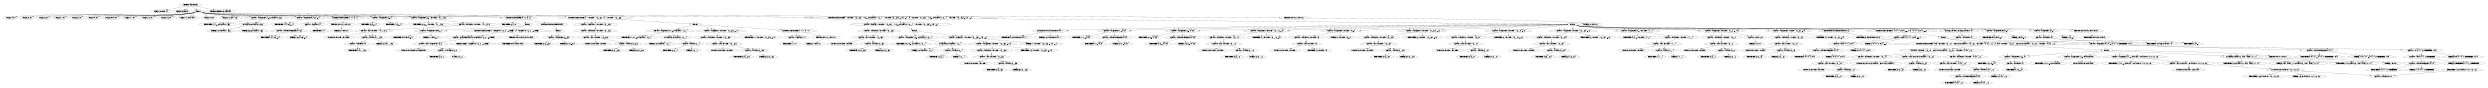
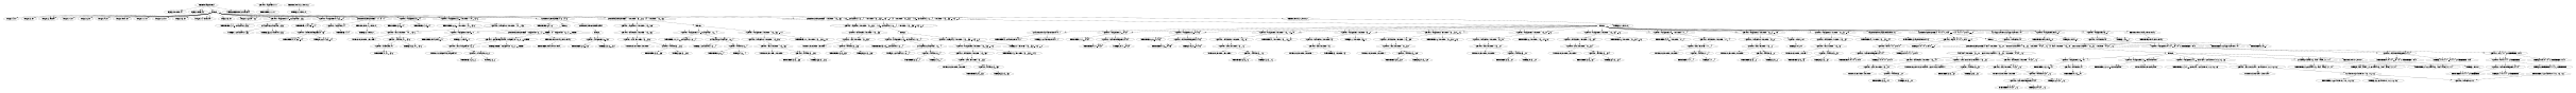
  digraph {
    n1 [label="(METHOD,tftp_connect)"]
    n2 [label="(PARAM,_DWORD *a1)"]
    n3 [label="(PARAM,_BYTE *a2)"]
    n4 [label="(BLOCK,,)"]
    n5 [label="(METHOD_RETURN,int __fastcall)"]
    n6 [label="(LOCAL,v4: int)"]
    n7 [label="(LOCAL,v5: int)"]
-   n8 [label="(LOCAL,v6: int)"]
+   n8 [label="(LOCAL,v6: fastcall)"]
    n9 [label="(LOCAL,v7: int)"]
    n10 [label="(LOCAL,v8: int)"]
    n11 [label="(LOCAL,v9: int)"]
    n12 [label="(LOCAL,result: int)"]
    n13 [label="(LOCAL,v11: int)"]
    n14 [label="(LOCAL,v12: int *)"]
    n15 [label="(LOCAL,v13: int)"]
    n16 [label="(LOCAL,v14: const char *)"]
    n17 [label="(LOCAL,v15: int)"]
    n18 [label="(LOCAL,v16: char [ 128 ])"]
    n19 [label="(<operator>.assignment,v4 = Curl_ccalloc(1, 336))"]
    n20 [label="(<operator>.assignment,a1[188] = v4)"]
    n21 [label="(CONTROL_STRUCTURE,if ( !v4 ),if ( !v4 ))"]
    n22 [label="(<operator>.assignment,v5 = v4)"]
    n23 [label="(<operator>.assignment,v6 = *(_DWORD *)(*a1 + 1576))"]
    n24 [label="(CONTROL_STRUCTURE,if ( v6 ),if ( v6 ))"]
    n25 [label="(CONTROL_STRUCTURE,if ( !*(_DWORD *)(v5 + 328) ),if ( !*(_DWORD *)(v5 + 328) ))"]
    n26 [label="(CONTROL_STRUCTURE,if ( *(_DWORD *)(v5 + 332) || (v15 = Curl_ccalloc(1, v6 + 4), (*(_DWORD *)(v5 + 332) = v15) != 0) ),if ( *(_DWORD *)(v5 + 332) || (v15 = Curl_ccalloc(1, v6 + 4), (*(_DWORD *)(v5 + 332) = v15) != 0) ))"]
    n27 [label="(RETURN,return 27;,return 27;)"]
    n28 [label="(IDENTIFIER,v4,v4 = Curl_ccalloc(1, 336))"]
    n29 [label="(Curl_ccalloc,Curl_ccalloc(1, 336))"]
    n30 [label="(IDENTIFIER,v4,a1[188] = v4)"]
    n31 [label="(<operator>.logicalNot,!v4)"]
    n32 [label="(RETURN,return 27;,return 27;)"]
    n33 [label="(IDENTIFIER,v5,v5 = v4)"]
    n34 [label="(IDENTIFIER,v4,v5 = v4)"]
    n35 [label="(IDENTIFIER,v6,v6 = *(_DWORD *)(*a1 + 1576))"]
    n36 [label="(<operator>.indirection,*(_DWORD *)(*a1 + 1576))"]
    n37 [label="(IDENTIFIER,v6,if ( v6 ))"]
    n38 [label="(BLOCK,,)"]
    n39 [label="(CONTROL_STRUCTURE,else,else)"]
    n40 [label="(<operator>.logicalNot,!*(_DWORD *)(v5 + 328))"]
    n41 [label="(BLOCK,,)"]
    n42 [label="(<operator>.logicalOr,*(_DWORD *)(v5 + 332) || (v15 = Curl_ccalloc(1, v6 + 4), (*(_DWORD *)(v5 + 332) = v15) != 0))"]
    n43 [label="(BLOCK,,)"]
    n44 [label="(LITERAL,27,return 27;)"]
    n45 [label="(LITERAL,1,Curl_ccalloc(1, 336))"]
    n46 [label="(LITERAL,336,Curl_ccalloc(1, 336))"]
    n47 [label="(<operator>.indirectIndexAccess,a1[188])"]
    n48 [label="(IDENTIFIER,a1,a1[188] = v4)"]
    n49 [label="(LITERAL,188,a1[188] = v4)"]
    n50 [label="(IDENTIFIER,v4,!v4)"]
    n51 [label="(LITERAL,27,return 27;)"]
    n52 [label="(<operator>.cast,(_DWORD *)(*a1 + 1576))"]
    n53 [label="(UNKNOWN,_DWORD *,_DWORD *)"]
    n54 [label="(<operator>.addition,*a1 + 1576)"]
    n55 [label="(<operator>.indirection,*a1)"]
    n56 [label="(LITERAL,1576,*a1 + 1576)"]
    n57 [label="(IDENTIFIER,a1,*a1 + 1576)"]
    n58 [label="(<operator>.assignment,result = 71)"]
    n59 [label="(CONTROL_STRUCTURE,if ( (unsigned int)(v6 - 8) >= 0xFFB1 ),if ( (unsigned int)(v6 - 8) >= 0xFFB1 ))"]
    n60 [label="(BLOCK,,)"]
    n61 [label="(IDENTIFIER,result,result = 71)"]
    n62 [label="(LITERAL,71,result = 71)"]
    n63 [label="(<operator>.greaterEqualsThan,(unsigned int)(v6 - 8) >= 0xFFB1)"]
    n64 [label="(RETURN,return result;,return result;)"]
    n65 [label="(<operator>.cast,(unsigned int)(v6 - 8))"]
    n66 [label="(LITERAL,0xFFB1,(unsigned int)(v6 - 8) >= 0xFFB1)"]
    n67 [label="(IDENTIFIER,result,return result;)"]
    n68 [label="(UNKNOWN,unsigned int,unsigned int)"]
    n69 [label="(<operator>.subtraction,v6 - 8)"]
    n70 [label="(IDENTIFIER,v6,v6 - 8)"]
    n71 [label="(DWORD,8,v6 - 8)"]
    n72 [label="(<operator>.assignment,v6 = 512)"]
    n73 [label="(IDENTIFIER,v6,v6 = 512)"]
    n74 [label="(LITERAL,512,v6 = 512)"]
    n75 [label="(<operator>.indirection,*(_DWORD *)(v5 + 328))"]
    n76 [label="(<operator>.assignment,v11 = Curl_ccalloc(1, v6 + 4))"]
    n77 [label="(<operator>.assignment,*(_DWORD *)(v5 + 328) = v11)"]
-   n78 [label="(CONTROL_STRUCTURE,if ( !v11 ),if ( !v11 ))"]
    n79 [label="(<operator>.cast,(_DWORD *)(v5 + 328))"]
    n80 [label="(UNKNOWN,_DWORD *,_DWORD *)"]
    n81 [label="(<operator>.addition,v5 + 328)"]
    n82 [label="(IDENTIFIER,v5,v5 + 328)"]
    n83 [label="(LITERAL,328,v5 + 328)"]
    n84 [label="(IDENTIFIER,v11,v11 = Curl_ccalloc(1, v6 + 4))"]
    n85 [label="(Curl_ccalloc,Curl_ccalloc(1, v6 + 4))"]
    n86 [label="(<operator>.indirection,*(_DWORD *)(v5 + 328))"]
    n87 [label="(IDENTIFIER,v11,*(_DWORD *)(v5 + 328) = v11)"]
    n88 [label="(<operator>.logicalNot,!v11)"]
    n89 [label="(RETURN,return 27;,return 27;)"]
    n90 [label="(LITERAL,1,Curl_ccalloc(1, v6 + 4))"]
    n91 [label="(<operator>.addition,v6 + 4)"]
    n92 [label="(IDENTIFIER,v6,v6 + 4)"]
    n93 [label="(LITERAL,4,v6 + 4)"]
    n94 [label="(<operator>.cast,(_DWORD *)(v5 + 328))"]
    n95 [label="(UNKNOWN,_DWORD *,_DWORD *)"]
    n96 [label="(<operator>.addition,v5 + 328)"]
    n97 [label="(IDENTIFIER,v5,v5 + 328)"]
    n98 [label="(LITERAL,328,v5 + 328)"]
    n99 [label="(IDENTIFIER,v11,!v11)"]
    n100 [label="(LITERAL,27,return 27;)"]
    n101 [label="(<operator>.indirection,*(_DWORD *)(v5 + 332))"]
    n102 [label="(BLOCK,,)"]
    n103 [label="(Curl_conncontrol,Curl_conncontrol(a1, 1))"]
    n104 [label="(<operator>.assignment,v7 = a1[20])"]
    n105 [label="(<operator>.assignment,v8 = a1[105])"]
    n106 [label="(<operator>.assignment,*(_DWORD *)(v5 + 16) = a1)"]
    n107 [label="(<operator>.assignment,*(_DWORD *)v5 = 0)"]
    n108 [label="(<operator>.assignment,*(_DWORD *)(v5 + 320) = v6)"]
    n109 [label="(<operator>.assignment,*(_DWORD *)(v5 + 20) = v8)"]
    n110 [label="(<operator>.assignment,*(_DWORD *)(v5 + 324) = v6)"]
    n111 [label="(<operator>.assignment,v9 = *(_DWORD *)(v7 + 4))"]
    n112 [label="(<operator>.assignment,*(_DWORD *)(v5 + 8) = -100)"]
    n113 [label="(<operator>.assignment,*(_WORD *)(v5 + 52) = v9)"]
    n114 [label="(tftp_set_timeouts,tftp_set_timeouts(v5))"]
    n115 [label="(CONTROL_STRUCTURE,if ( (a1[147] & 0x40) == 0 ),if ( (a1[147] & 0x40) == 0 ))"]
    n116 [label="(Curl_pgrsStartNow,Curl_pgrsStartNow(*a1))"]
    n117 [label="(<operator>.assignment,result = 0)"]
    n118 [label="(<operator>.assignment,*a2 = 1)"]
    n119 [label="(RETURN,return result;,return result;)"]
    n120 [label="(<operator>.cast,(_DWORD *)(v5 + 332))"]
    n121 [label="(<operator>.assignment,v15 = Curl_ccalloc(1, v6 + 4))"]
    n122 [label="(<operator>.notEquals,(*(_DWORD *)(v5 + 332) = v15) != 0)"]
    n123 [label="(UNKNOWN,_DWORD *,_DWORD *)"]
    n124 [label="(<operator>.addition,v5 + 332)"]
    n125 [label="(IDENTIFIER,v5,v5 + 332)"]
    n126 [label="(LITERAL,332,v5 + 332)"]
    n127 [label="(IDENTIFIER,v15,v15 = Curl_ccalloc(1, v6 + 4))"]
    n128 [label="(Curl_ccalloc,Curl_ccalloc(1, v6 + 4))"]
    n129 [label="(<operator>.assignment,*(_DWORD *)(v5 + 332) = v15)"]
    n130 [label="(LITERAL,0,(*(_DWORD *)(v5 + 332) = v15) != 0)"]
    n131 [label="(LITERAL,1,Curl_ccalloc(1, v6 + 4))"]
    n132 [label="(<operator>.addition,v6 + 4)"]
    n133 [label="(IDENTIFIER,v6,v6 + 4)"]
    n134 [label="(LITERAL,4,v6 + 4)"]
    n135 [label="(<operator>.indirection,*(_DWORD *)(v5 + 332))"]
    n136 [label="(IDENTIFIER,v15,*(_DWORD *)(v5 + 332) = v15)"]
    n137 [label="(<operator>.cast,(_DWORD *)(v5 + 332))"]
    n138 [label="(UNKNOWN,_DWORD *,_DWORD *)"]
    n139 [label="(<operator>.addition,v5 + 332)"]
    n140 [label="(IDENTIFIER,v5,v5 + 332)"]
    n141 [label="(LITERAL,332,v5 + 332)"]
    n142 [label="(IDENTIFIER,a1,Curl_conncontrol(a1, 1))"]
    n143 [label="(LITERAL,1,Curl_conncontrol(a1, 1))"]
    n144 [label="(IDENTIFIER,v7,v7 = a1[20])"]
    n145 [label="(<operator>.indirectIndexAccess,a1[20])"]
    n146 [label="(IDENTIFIER,v8,v8 = a1[105])"]
    n147 [label="(<operator>.indirectIndexAccess,a1[105])"]
    n148 [label="(<operator>.indirection,*(_DWORD *)(v5 + 16))"]
    n149 [label="(IDENTIFIER,a1,*(_DWORD *)(v5 + 16) = a1)"]
    n150 [label="(<operator>.indirection,*(_DWORD *)v5)"]
    n151 [label="(LITERAL,0,*(_DWORD *)v5 = 0)"]
    n152 [label="(<operator>.indirection,*(_DWORD *)(v5 + 320))"]
    n153 [label="(IDENTIFIER,v6,*(_DWORD *)(v5 + 320) = v6)"]
    n154 [label="(<operator>.indirection,*(_DWORD *)(v5 + 20))"]
    n155 [label="(IDENTIFIER,v8,*(_DWORD *)(v5 + 20) = v8)"]
    n156 [label="(<operator>.indirection,*(_DWORD *)(v5 + 324))"]
    n157 [label="(IDENTIFIER,v6,*(_DWORD *)(v5 + 324) = v6)"]
    n158 [label="(IDENTIFIER,v9,v9 = *(_DWORD *)(v7 + 4))"]
    n159 [label="(<operator>.indirection,*(_DWORD *)(v7 + 4))"]
    n160 [label="(<operator>.indirection,*(_DWORD *)(v5 + 8))"]
    n161 [label="(<operator>.minus,-100)"]
    n162 [label="(<operator>.indirection,*(_WORD *)(v5 + 52))"]
    n163 [label="(IDENTIFIER,v9,*(_WORD *)(v5 + 52) = v9)"]
    n164 [label="(IDENTIFIER,v5,tftp_set_timeouts(v5))"]
    n165 [label="(<operator>.equals,(a1[147] & 0x40) == 0)"]
    n166 [label="(BLOCK,,)"]
    n167 [label="(<operator>.indirection,*a1)"]
    n168 [label="(IDENTIFIER,result,result = 0)"]
    n169 [label="(LITERAL,0,result = 0)"]
    n170 [label="(<operator>.indirection,*a2)"]
    n171 [label="(LITERAL,1,*a2 = 1)"]
    n172 [label="(IDENTIFIER,result,return result;)"]
    n173 [label="(IDENTIFIER,a1,v7 = a1[20])"]
    n174 [label="(LITERAL,20,v7 = a1[20])"]
    n175 [label="(IDENTIFIER,a1,v8 = a1[105])"]
    n176 [label="(LITERAL,105,v8 = a1[105])"]
    n177 [label="(<operator>.cast,(_DWORD *)(v5 + 16))"]
    n178 [label="(UNKNOWN,_DWORD *,_DWORD *)"]
    n179 [label="(<operator>.addition,v5 + 16)"]
    n180 [label="(IDENTIFIER,v5,v5 + 16)"]
    n181 [label="(LITERAL,16,v5 + 16)"]
    n182 [label="(<operator>.cast,(_DWORD *)v5)"]
    n183 [label="(UNKNOWN,_DWORD *,_DWORD *)"]
    n184 [label="(IDENTIFIER,v5,(_DWORD *)v5)"]
    n185 [label="(<operator>.cast,(_DWORD *)(v5 + 320))"]
    n186 [label="(UNKNOWN,_DWORD *,_DWORD *)"]
    n187 [label="(<operator>.addition,v5 + 320)"]
    n188 [label="(IDENTIFIER,v5,v5 + 320)"]
    n189 [label="(LITERAL,320,v5 + 320)"]
    n190 [label="(<operator>.cast,(_DWORD *)(v5 + 20))"]
    n191 [label="(UNKNOWN,_DWORD *,_DWORD *)"]
    n192 [label="(<operator>.addition,v5 + 20)"]
    n193 [label="(IDENTIFIER,v5,v5 + 20)"]
    n194 [label="(LITERAL,20,v5 + 20)"]
    n195 [label="(<operator>.cast,(_DWORD *)(v5 + 324))"]
    n196 [label="(UNKNOWN,_DWORD *,_DWORD *)"]
    n197 [label="(<operator>.addition,v5 + 324)"]
    n198 [label="(IDENTIFIER,v5,v5 + 324)"]
    n199 [label="(LITERAL,324,v5 + 324)"]
    n200 [label="(<operator>.cast,(_DWORD *)(v7 + 4))"]
    n201 [label="(UNKNOWN,_DWORD *,_DWORD *)"]
    n202 [label="(<operator>.addition,v7 + 4)"]
    n203 [label="(IDENTIFIER,v7,v7 + 4)"]
    n204 [label="(LITERAL,4,v7 + 4)"]
    n205 [label="(<operator>.cast,(_DWORD *)(v5 + 8))"]
    n206 [label="(LITERAL,100,-100)"]
    n207 [label="(UNKNOWN,_DWORD *,_DWORD *)"]
    n208 [label="(<operator>.addition,v5 + 8)"]
    n209 [label="(IDENTIFIER,v5,v5 + 8)"]
    n210 [label="(LITERAL,8,v5 + 8)"]
    n211 [label="(<operator>.cast,(_WORD *)(v5 + 52))"]
    n212 [label="(UNKNOWN,_WORD *,_WORD *)"]
    n213 [label="(<operator>.addition,v5 + 52)"]
    n214 [label="(IDENTIFIER,v5,v5 + 52)"]
    n215 [label="(LITERAL,52,v5 + 52)"]
    n216 [label="(<operator>.and,a1[147] & 0x40)"]
    n217 [label="(LITERAL,0,(a1[147] & 0x40) == 0)"]
    n218 [label="(CONTROL_STRUCTURE,if ( bind(*(_DWORD *)(v5 + 20), (const struct sockaddr *)(v5 + 52), *(_DWORD *)(a1[20] + 16)) ),if ( bind(*(_DWORD *)(v5 + 20), (const struct sockaddr *)(v5 + 52), *(_DWORD *)(a1[20] + 16)) ))"]
    n219 [label="(<operator>.assignment,a1[147] = a1[147] & 0xFFFFFFBF | 0x40)"]
    n220 [label="(<operator>.indirectIndexAccess,a1[147])"]
    n221 [label="(LITERAL,0x40,a1[147] & 0x40)"]
    n222 [label="(IDENTIFIER,a1,a1[147] & 0x40)"]
    n223 [label="(LITERAL,147,a1[147] & 0x40)"]
    n224 [label="(bind,bind(*(_DWORD *)(v5 + 20), (const struct sockaddr *)(v5 + 52), *(_DWORD *)(a1[20] + 16)))"]
    n225 [label="(BLOCK,,)"]
    n226 [label="(<operator>.indirectIndexAccess,a1[147])"]
    n227 [label="(<operator>.or,a1[147] & 0xFFFFFFBF | 0x40)"]
    n228 [label="(<operator>.indirection,*(_DWORD *)(v5 + 20))"]
    n229 [label="(<operator>.cast,(const struct sockaddr *)(v5 + 52))"]
    n230 [label="(<operator>.indirection,*(_DWORD *)(a1[20] + 16))"]
    n231 [label="(<operator>.assignment,v13 = *a1)"]
    n232 [label="(<operator>.assignment,v12 = _errno_location())"]
    n233 [label="(<operator>.assignment,v14 = (const char *)Curl_strerror(*v12, v16, 128))"]
    n234 [label="(Curl_failf,Curl_failf(v13, \"bind() failed; %s\", v14))"]
    n235 [label="(RETURN,return 7;,return 7;)"]
    n236 [label="(<operator>.cast,(_DWORD *)(v5 + 20))"]
    n237 [label="(UNKNOWN,const struct sockaddr *,const struct sockaddr *)"]
    n238 [label="(<operator>.addition,v5 + 52)"]
    n239 [label="(<operator>.cast,(_DWORD *)(a1[20] + 16))"]
    n240 [label="(UNKNOWN,_DWORD *,_DWORD *)"]
    n241 [label="(<operator>.addition,v5 + 20)"]
    n242 [label="(IDENTIFIER,v5,v5 + 20)"]
    n243 [label="(LITERAL,20,v5 + 20)"]
    n244 [label="(IDENTIFIER,v5,v5 + 52)"]
    n245 [label="(LITERAL,52,v5 + 52)"]
    n246 [label="(UNKNOWN,_DWORD *,_DWORD *)"]
    n247 [label="(<operator>.addition,a1[20] + 16)"]
    n248 [label="(<operator>.indirectIndexAccess,a1[20])"]
    n249 [label="(LITERAL,16,a1[20] + 16)"]
    n250 [label="(IDENTIFIER,a1,a1[20] + 16)"]
    n251 [label="(LITERAL,20,a1[20] + 16)"]
    n252 [label="(IDENTIFIER,v13,v13 = *a1)"]
    n253 [label="(<operator>.indirection,*a1)"]
    n254 [label="(IDENTIFIER,v12,v12 = _errno_location())"]
    n255 [label="(_errno_location,_errno_location())"]
    n256 [label="(IDENTIFIER,v14,v14 = (const char *)Curl_strerror(*v12, v16, 128))"]
    n257 [label="(<operator>.cast,(const char *)Curl_strerror(*v12, v16, 128))"]
    n258 [label="(IDENTIFIER,v13,Curl_failf(v13, \"bind() failed; %s\", v14))"]
    n259 [label="(LITERAL,\"bind() failed; %s\",Curl_failf(v13, \"bind() failed; %s\", v14))"]
    n260 [label="(IDENTIFIER,v14,Curl_failf(v13, \"bind() failed; %s\", v14))"]
    n261 [label="(LITERAL,7,return 7;)"]
    n262 [label="(IDENTIFIER,a1,v13 = *a1)"]
    n263 [label="(UNKNOWN,const char *,const char *)"]
    n264 [label="(Curl_strerror,Curl_strerror(*v12, v16, 128))"]
    n265 [label="(<operator>.indirection,*v12)"]
    n266 [label="(IDENTIFIER,v16,Curl_strerror(*v12, v16, 128))"]
    n267 [label="(LITERAL,128,Curl_strerror(*v12, v16, 128))"]
    n268 [label="(IDENTIFIER,v12,Curl_strerror(*v12, v16, 128))"]
    n269 [label="(IDENTIFIER,a1,a1[147] = a1[147] & 0xFFFFFFBF | 0x40)"]
    n270 [label="(LITERAL,147,a1[147] = a1[147] & 0xFFFFFFBF | 0x40)"]
    n271 [label="(<operator>.and,a1[147] & 0xFFFFFFBF)"]
    n272 [label="(LITERAL,0x40,a1[147] & 0xFFFFFFBF | 0x40)"]
    n273 [label="(<operator>.indirectIndexAccess,a1[147])"]
    n274 [label="(LITERAL,0xFFFFFFBF,a1[147] & 0xFFFFFFBF)"]
    n275 [label="(IDENTIFIER,a1,a1[147] & 0xFFFFFFBF)"]
    n276 [label="(LITERAL,147,a1[147] & 0xFFFFFFBF)"]
    n277 [label="(IDENTIFIER,a1,Curl_pgrsStartNow(*a1))"]
    n278 [label="(IDENTIFIER,a2,*a2 = 1)"]
    n1 -> n2
    n1 -> n3
    n1 -> n4
    n1 -> n5
    n4 -> n6
    n4 -> n7
    n4 -> n8
    n4 -> n9
    n4 -> n10
    n4 -> n11
    n4 -> n12
    n4 -> n13
    n4 -> n14
    n4 -> n15
    n4 -> n16
    n4 -> n17
    n4 -> n18
    n4 -> n19
    n4 -> n20
    n4 -> n21
    n4 -> n22
    n4 -> n23
    n4 -> n24
    n4 -> n25
    n4 -> n26
    n4 -> n27
    n19 -> n28
    n19 -> n29
    n20 -> n30
    n21 -> n31
    n21 -> n32
    n22 -> n33
    n22 -> n34
    n23 -> n35
    n23 -> n36
    n24 -> n37
    n24 -> n38
    n24 -> n39
    n25 -> n40
    n25 -> n41
    n26 -> n42
    n26 -> n43
    n27 -> n44
    n29 -> n45
    n29 -> n46
    n31 -> n47
    n31 -> n50
    n32 -> n51
    n36 -> n52
    n38 -> n58
    n38 -> n59
    n39 -> n60
    n40 -> n75
    n41 -> n76
    n41 -> n77
-   n41 -> n78
    n42 -> n101
    n42 -> n102
    n43 -> n103
    n43 -> n104
    n43 -> n105
    n43 -> n106
    n43 -> n107
    n43 -> n108
    n43 -> n109
    n43 -> n110
    n43 -> n111
    n43 -> n112
    n43 -> n113
    n43 -> n114
    n43 -> n115
    n43 -> n116
    n43 -> n117
    n43 -> n118
    n43 -> n119
    n47 -> n48
    n47 -> n49
    n52 -> n53
    n52 -> n54
    n54 -> n55
    n54 -> n56
    n55 -> n57
    n58 -> n61
    n58 -> n62
    n59 -> n63
    n59 -> n64
    n60 -> n72
    n63 -> n65
    n63 -> n66
    n64 -> n67
    n65 -> n68
    n65 -> n69
    n69 -> n70
    n69 -> n71
    n72 -> n73
    n72 -> n74
    n75 -> n79
    n76 -> n84
    n76 -> n85
    n77 -> n86
    n77 -> n87
-   n78 -> n88
-   n78 -> n89
    n79 -> n80
    n79 -> n81
    n81 -> n82
    n81 -> n83
    n85 -> n90
    n85 -> n91
    n86 -> n94
    n88 -> n99
    n89 -> n100
    n91 -> n92
    n91 -> n93
    n94 -> n95
    n94 -> n96
    n96 -> n97
    n96 -> n98
    n101 -> n120
    n102 -> n121
    n102 -> n122
    n103 -> n142
    n103 -> n143
    n104 -> n144
    n104 -> n145
    n105 -> n146
    n105 -> n147
    n106 -> n148
    n106 -> n149
    n107 -> n150
    n107 -> n151
    n108 -> n152
    n108 -> n153
    n109 -> n154
    n109 -> n155
    n110 -> n156
    n110 -> n157
    n111 -> n158
    n111 -> n159
    n112 -> n160
    n112 -> n161
    n113 -> n162
    n113 -> n163
    n114 -> n164
    n115 -> n165
    n115 -> n166
    n116 -> n167
    n117 -> n168
    n117 -> n169
    n118 -> n170
    n118 -> n171
    n119 -> n172
    n120 -> n123
    n120 -> n124
    n121 -> n127
    n121 -> n128
    n122 -> n129
    n122 -> n130
    n124 -> n125
    n124 -> n126
    n128 -> n131
    n128 -> n132
    n129 -> n135
    n129 -> n136
    n132 -> n133
    n132 -> n134
    n135 -> n137
    n137 -> n138
    n137 -> n139
    n139 -> n140
    n139 -> n141
    n145 -> n173
    n145 -> n174
    n147 -> n175
    n147 -> n176
    n148 -> n177
    n150 -> n182
    n152 -> n185
    n154 -> n190
    n156 -> n195
    n159 -> n200
    n160 -> n205
    n161 -> n206
    n162 -> n211
    n165 -> n216
    n165 -> n217
    n166 -> n218
    n166 -> n219
    n167 -> n277
    n170 -> n278
    n177 -> n178
    n177 -> n179
    n179 -> n180
    n179 -> n181
    n182 -> n183
    n182 -> n184
    n185 -> n186
    n185 -> n187
    n187 -> n188
    n187 -> n189
    n190 -> n191
    n190 -> n192
    n192 -> n193
    n192 -> n194
    n195 -> n196
    n195 -> n197
    n197 -> n198
    n197 -> n199
    n200 -> n201
    n200 -> n202
    n202 -> n203
    n202 -> n204
    n205 -> n207
    n205 -> n208
    n208 -> n209
    n208 -> n210
    n211 -> n212
    n211 -> n213
    n213 -> n214
    n213 -> n215
    n216 -> n220
    n216 -> n221
    n218 -> n224
    n218 -> n225
    n219 -> n226
    n219 -> n227
    n220 -> n222
    n220 -> n223
    n224 -> n228
    n224 -> n229
    n224 -> n230
    n225 -> n231
    n225 -> n232
    n225 -> n233
    n225 -> n234
    n225 -> n235
    n226 -> n269
    n226 -> n270
    n227 -> n271
    n227 -> n272
    n228 -> n236
    n229 -> n237
    n229 -> n238
    n230 -> n239
    n231 -> n252
    n231 -> n253
    n232 -> n254
    n232 -> n255
    n233 -> n256
    n233 -> n257
    n234 -> n258
    n234 -> n259
    n234 -> n260
    n235 -> n261
    n236 -> n240
    n236 -> n241
    n238 -> n244
    n238 -> n245
    n239 -> n246
    n239 -> n247
    n241 -> n242
    n241 -> n243
    n247 -> n248
    n247 -> n249
    n248 -> n250
    n248 -> n251
    n253 -> n262
    n257 -> n263
    n257 -> n264
    n264 -> n265
    n264 -> n266
    n264 -> n267
    n268 -> n265
    n271 -> n273
    n271 -> n274
    n273 -> n275
    n273 -> n276
  }
